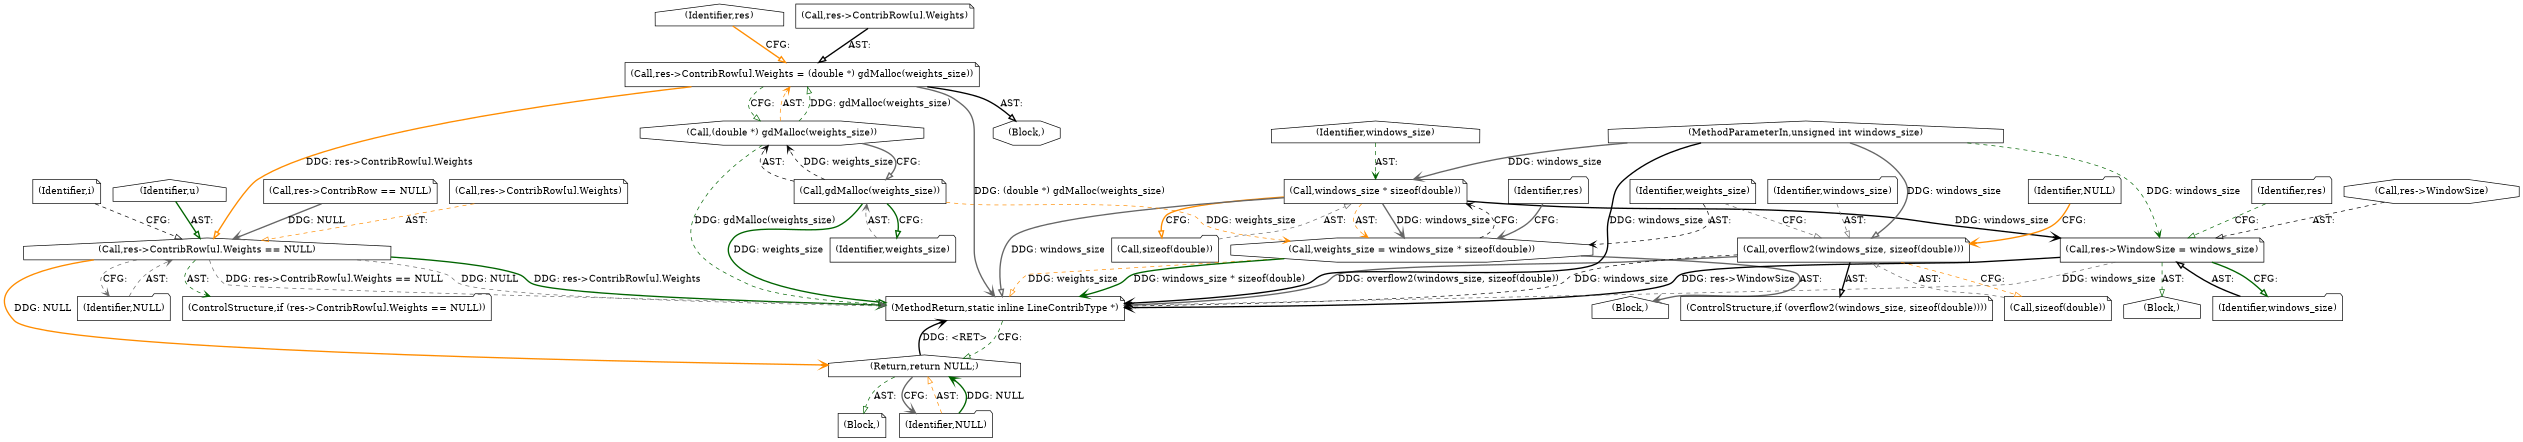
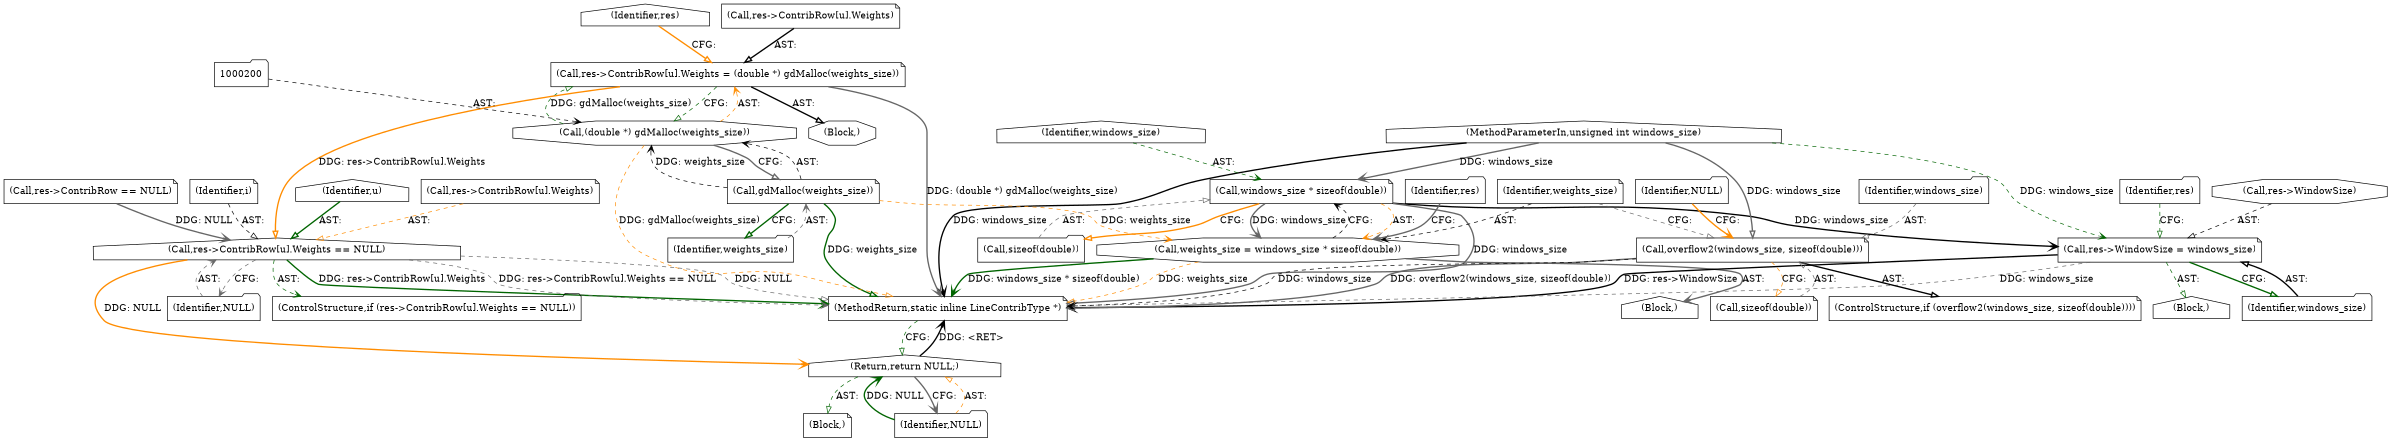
  digraph {
    node [shape=note]
    edge [arrowhead=onormal color=gray40 style=dashed]
    n1 [label="(Call,windows_size * sizeof(double))"]
    n2 [label="(Call,weights_size = windows_size * sizeof(double))" shape=octagon]
    n3 [label="(Call,res->WindowSize = windows_size)"]
    n4 [label="(Call,sizeof(double))" shape=folder]
    n5 [label="(MethodReturn,static inline LineContribType *)"]
    n6 [label="(Block,)" shape=house]
    n7 [label="(Block,)" shape=house]
    n8 [label="(Identifier,windows_size)" shape=folder]
    n9 [label="(Return,return NULL;)" shape=house]
    n10 [label="(Call,overflow2(windows_size, sizeof(double)))"]
    n11 [label="(ControlStructure,if (overflow2(windows_size, sizeof(double))))"]
    n12 [label="(Call,sizeof(double))"]
    n13 [label="(MethodParameterIn,unsigned int windows_size)" shape=house]
    n14 [label="(Call,gdMalloc(weights_size))"]
    n15 [label="(Call,(double *) gdMalloc(weights_size))" shape=octagon]
    n16 [label="(Identifier,weights_size)" shape=folder]
    n17 [label="(Call,res->ContribRow[u].Weights = (double *) gdMalloc(weights_size))"]
    n18 [label="(Call,res->ContribRow[u].Weights == NULL)" shape=house]
    n19 [label="(Block,)" shape=octagon]
    n20 [label="(Identifier,NULL)" shape=folder]
    n21 [label="(ControlStructure,if (res->ContribRow[u].Weights == NULL))" shape=folder]
    n22 [label="(Block,)"]
    n23 [label="(Identifier,NULL)" shape=folder]
    n24 [label="(Identifier,weights_size)"]
    n25 [label="(Identifier,res)" shape=house]
    n26 [label="(Identifier,windows_size)" shape=folder]
    n27 [label="(Identifier,res)" shape=folder]
    n28 [label="(Call,res->WindowSize)" shape=octagon]
    n29 [label="(Call,res->ContribRow == NULL)"]
    n30 [label="(Call,res->ContribRow[u].Weights)"]
    n31 [label="(Identifier,NULL)" shape=folder]
    n32 [label="(Identifier,res)" shape=folder]
    n33 [label="(Identifier,i)"]
    n34 [label="(Identifier,windows_size)" shape=house]
    n35 [label="(Identifier,u)" shape=house]
    n36 [label="(Call,res->ContribRow[u].Weights)"]
+   1000200 [shape=folder]
    n1 -> n2 [arrowhead=vee color=darkorange label="AST: "]
    n1 -> n2 [arrowhead=vee label="DDG: windows_size" style=bold]
    n1 -> n3 [arrowhead=vee color=black label="DDG: windows_size" style=bold]
    n1 -> n4 [color=darkorange label="CFG: " style=bold]
    n1 -> n5 [label="DDG: windows_size" style=bold]
    n2 -> n1 [arrowhead=vee color=black label="CFG: "]
    n2 -> n5 [color=darkorange label="DDG: weights_size"]
    n2 -> n5 [arrowhead=vee color=darkgreen label="DDG: windows_size * sizeof(double)" style=bold]
    n2 -> n6 [arrowhead=vee label="AST: " style=bold]
    n3 -> n5 [arrowhead=vee color=black label="DDG: res->WindowSize" style=bold]
    n3 -> n5 [label="DDG: windows_size"]
    n3 -> n7 [color=darkgreen label="AST: "]
    n3 -> n8 [color=darkgreen label="CFG: " style=bold]
    n4 -> n1 [label="AST: "]
    n5 -> n9 [color=darkgreen label="CFG: "]
    n8 -> n3 [color=black label="AST: " style=bold]
    n9 -> n5 [arrowhead=vee color=black label="DDG: <RET>" style=bold]
    n9 -> n22 [color=darkgreen label="AST: "]
    n9 -> n23 [arrowhead=vee label="CFG: " style=bold]
    n10 -> n5 [label="DDG: overflow2(windows_size, sizeof(double))" style=bold]
    n10 -> n5 [arrowhead=vee color=black label="DDG: windows_size"]
    n10 -> n11 [color=black label="AST: " style=bold]
    n10 -> n12 [color=darkorange label="CFG: "]
    n12 -> n10 [label="AST: "]
    n13 -> n1 [arrowhead=vee label="DDG: windows_size" style=bold]
    n13 -> n3 [arrowhead=vee color=darkgreen label="DDG: windows_size"]
    n13 -> n5 [arrowhead=vee color=black label="DDG: windows_size" style=bold]
    n13 -> n10 [label="DDG: windows_size" style=bold]
    n14 -> n2 [arrowhead=vee color=darkorange label="DDG: weights_size"]
    n14 -> n5 [color=darkgreen label="DDG: weights_size" style=bold]
    n14 -> n15 [arrowhead=vee color=black label="AST: "]
    n14 -> n15 [arrowhead=vee color=black label="DDG: weights_size"]
    n14 -> n16 [color=darkgreen label="CFG: " style=bold]
-   n15 -> n5 [color=darkgreen label="DDG: gdMalloc(weights_size)"]
+   n15 -> n5 [color=darkorange label="DDG: gdMalloc(weights_size)"]
    n15 -> n14 [label="CFG: " style=bold]
    n15 -> n17 [arrowhead=vee color=darkorange label="AST: "]
    n15 -> n17 [color=darkgreen label="DDG: gdMalloc(weights_size)"]
    n16 -> n14 [arrowhead=vee label="AST: "]
    n17 -> n5 [arrowhead=vee label="DDG: (double *) gdMalloc(weights_size)" style=bold]
    n17 -> n15 [color=darkgreen label="CFG: "]
    n17 -> n18 [color=darkorange label="DDG: res->ContribRow[u].Weights" style=bold]
    n17 -> n19 [color=black label="AST: " style=bold]
    n18 -> n5 [label="DDG: NULL"]
    n18 -> n5 [arrowhead=vee color=darkgreen label="DDG: res->ContribRow[u].Weights" style=bold]
    n18 -> n5 [arrowhead=vee label="DDG: res->ContribRow[u].Weights == NULL"]
    n18 -> n9 [arrowhead=vee color=darkorange label="DDG: NULL" style=bold]
    n18 -> n20 [arrowhead=vee label="CFG: "]
    n18 -> n21 [arrowhead=vee color=darkgreen label="AST: "]
    n20 -> n18 [arrowhead=vee label="AST: "]
    n23 -> n9 [color=darkorange label="AST: "]
    n23 -> n9 [arrowhead=vee color=darkgreen label="DDG: NULL" style=bold]
    n24 -> n2 [arrowhead=vee color=black label="AST: "]
    n24 -> n10 [label="CFG: "]
    n25 -> n17 [color=darkorange label="CFG: " style=bold]
    n26 -> n10 [label="AST: "]
    n27 -> n3 [color=darkgreen label="CFG: "]
    n28 -> n3 [color=black label="AST: "]
    n29 -> n18 [arrowhead=vee label="DDG: NULL" style=bold]
    n30 -> n18 [color=darkorange label="AST: "]
    n31 -> n10 [arrowhead=vee color=darkorange label="CFG: " style=bold]
    n32 -> n2 [arrowhead=vee label="CFG: " style=bold]
-   n33 -> n18 [color=black label="CFG: "]
+   n33 -> n18 [color=black label="AST: "]
    n34 -> n1 [arrowhead=vee color=darkgreen label="AST: "]
    n35 -> n18 [color=darkgreen label="AST: " style=bold]
    n36 -> n17 [color=black label="AST: " style=bold]
+   1000200 -> n15 [arrowhead=vee color=black label="AST: "]
  }
